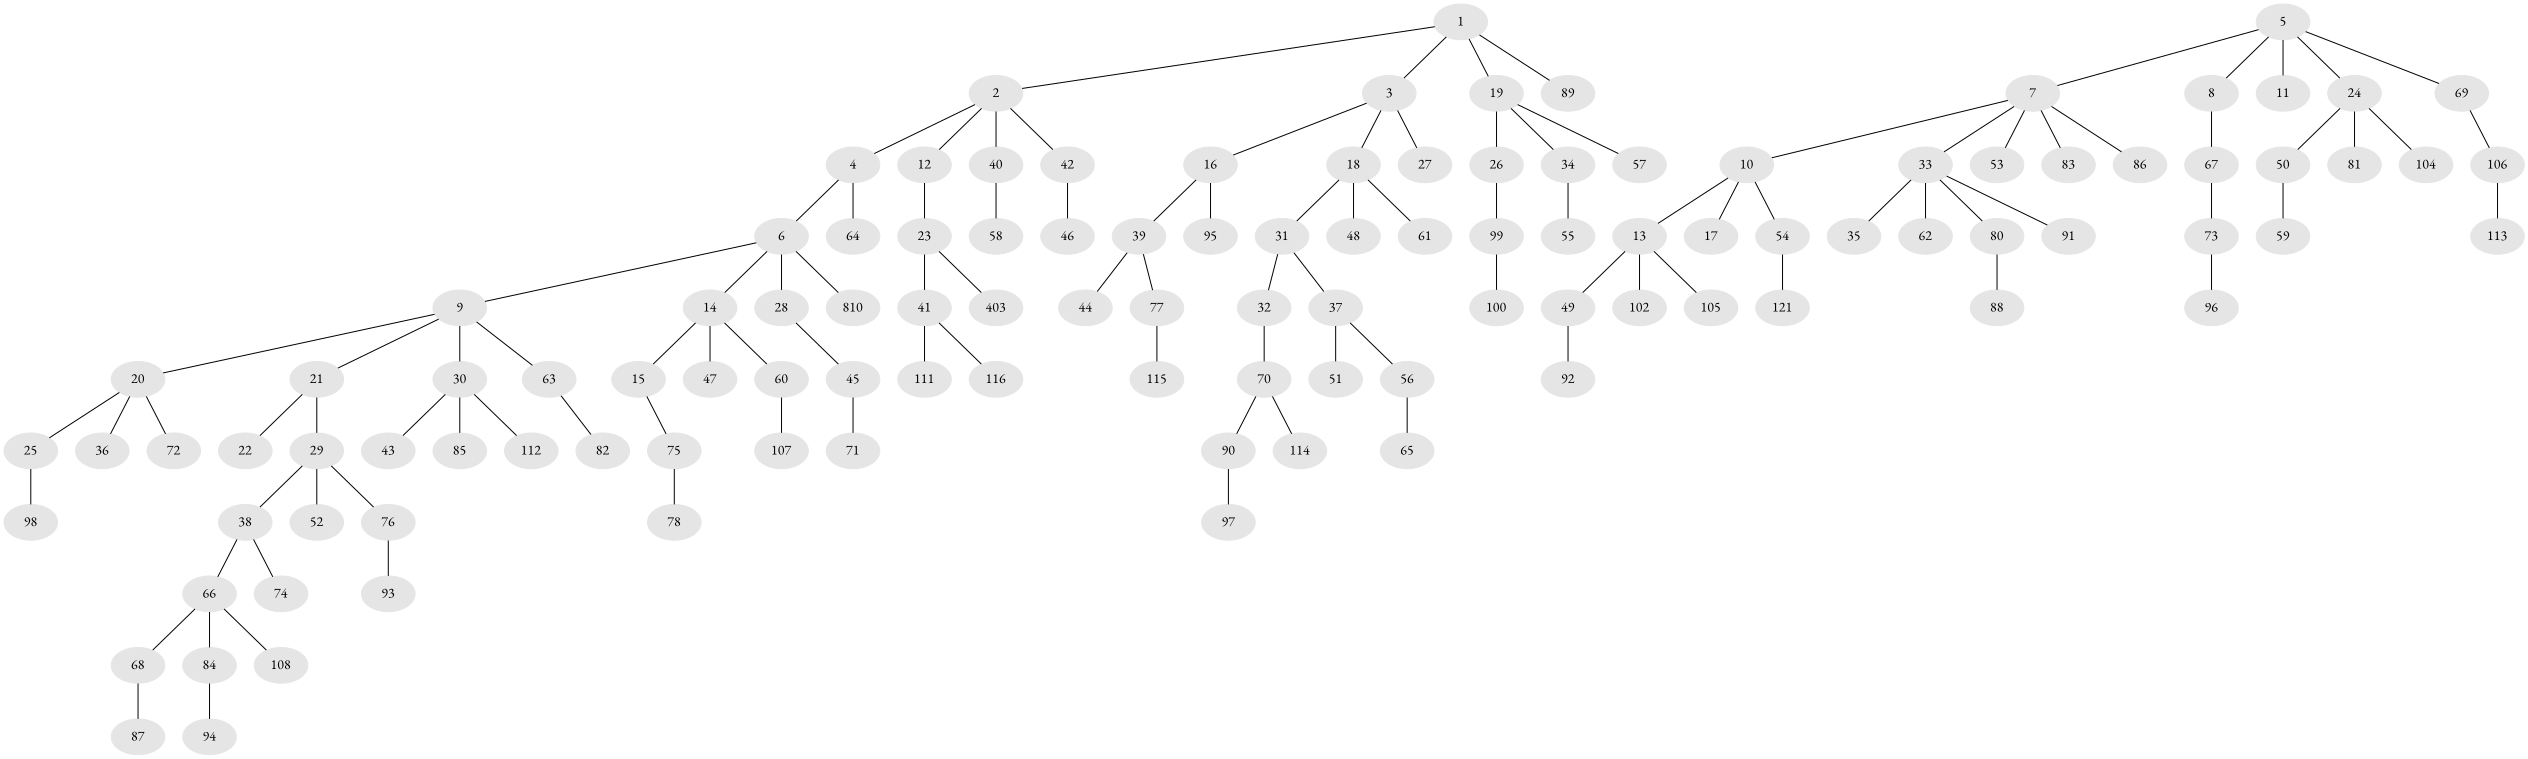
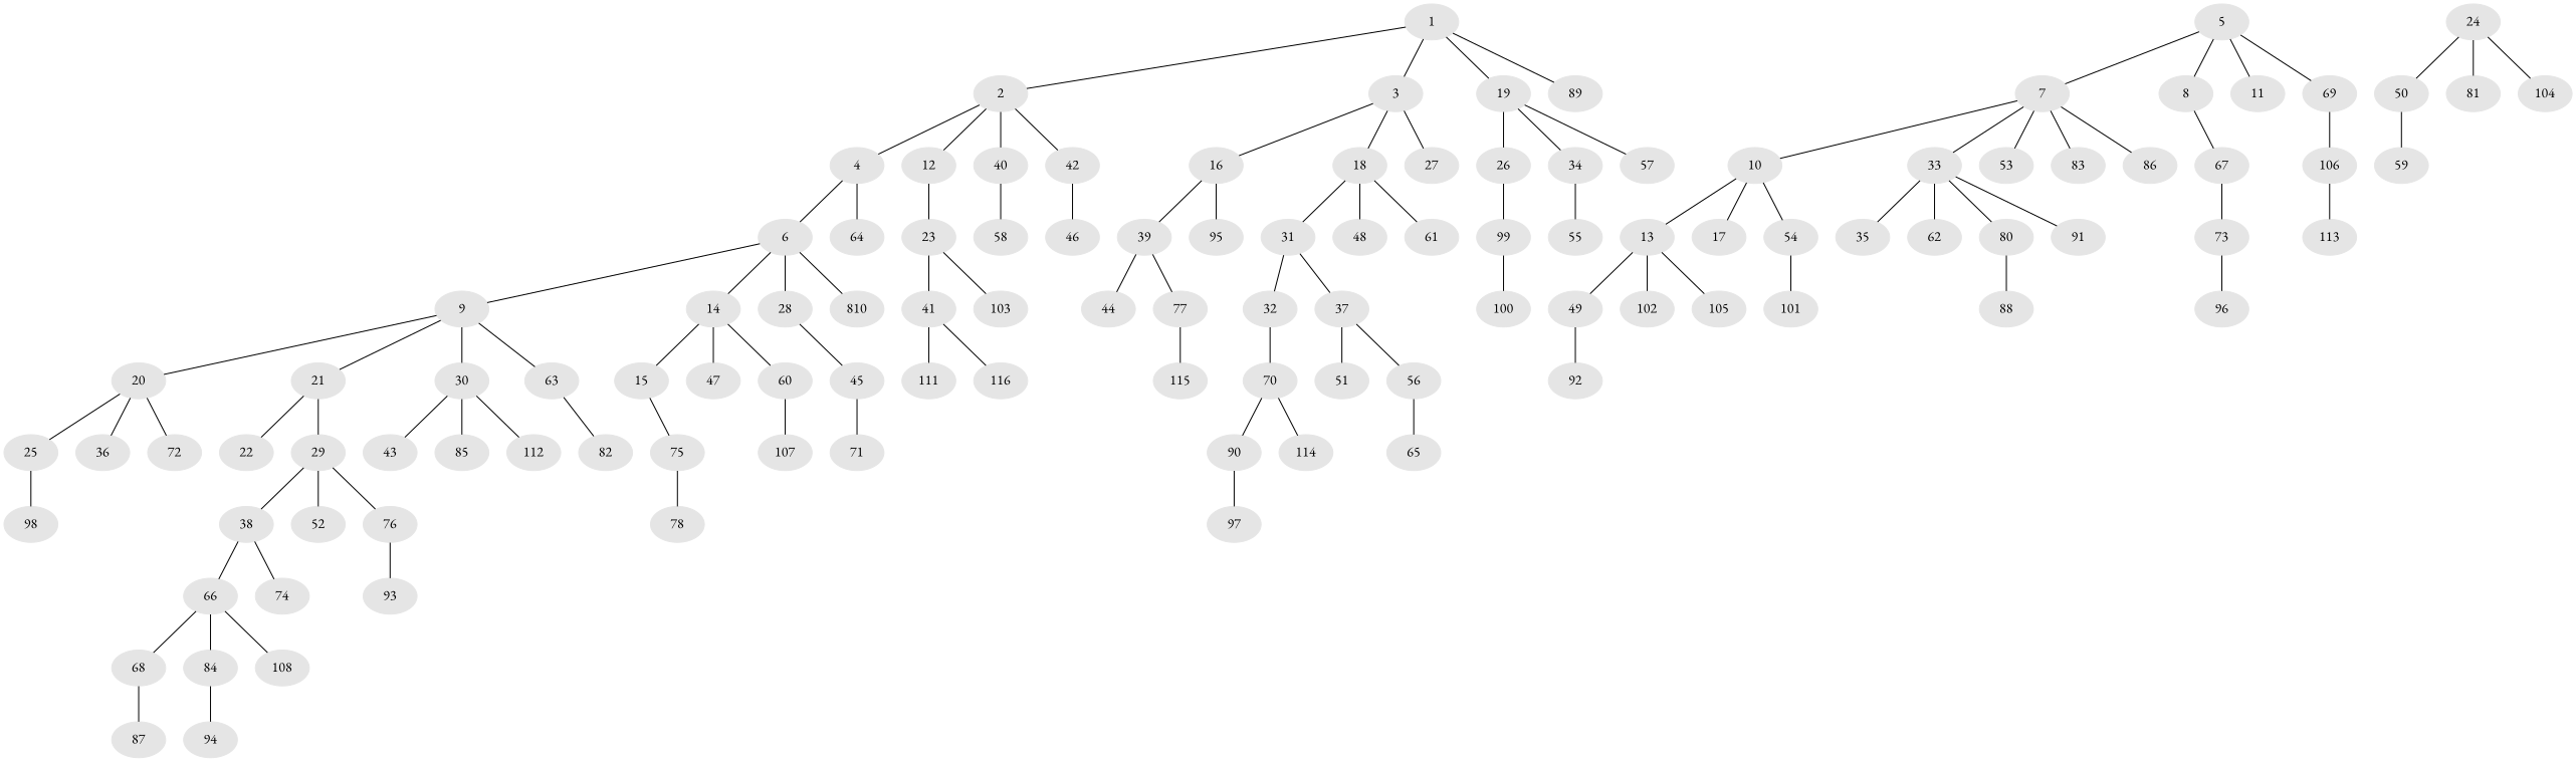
  graph {
    fontname="EB Garamond"
    node [color=gray90 fontname="EB Garamond" style=filled]
    edge [fontname="EB Garamond"]
    1
    2
    3
    19
    89
    4
    12
    40
    42
    16
    18
    27
    5
    7
    8
    11
    24
    69
    26
    34
    57
    6
    64
    23
    58
    46
    39
    95
    31
    48
    61
    9
    14
    28
    n35 [label=810]
    10
    33
    53
    83
    86
    67
    50
    81
    104
    106
    20
    21
    30
    63
    15
    47
    60
    45
    13
    17
    54
    35
    62
    80
    91
    73
    25
    36
    72
    22
    29
    43
    85
    112
    82
    49
    102
    105
-   101 [label=121]
+   101
    41
-   103 [label=403]
+   103
    92
    75
    107
    78
    44
    77
    32
    37
    99
    55
    98
    38
    52
    76
    66
    74
    111
    116
    59
    100
    71
    93
    70
    51
    56
    90
    114
    88
    65
    68
    84
    108
    115
    87
    94
    96
    113
    97
    1 -- 2
    1 -- 3
    1 -- 19
    1 -- 89
    2 -- 4
    2 -- 12
    2 -- 40
    2 -- 42
    3 -- 16
    3 -- 18
    3 -- 27
    19 -- 26
    19 -- 34
    19 -- 57
    4 -- 6
    4 -- 64
    12 -- 23
    40 -- 58
    42 -- 46
    16 -- 39
    16 -- 95
    18 -- 31
    18 -- 48
    18 -- 61
    5 -- 7
    5 -- 8
    5 -- 11
-   5 -- 24
    5 -- 69
    7 -- 10
    7 -- 33
    7 -- 53
    7 -- 83
    7 -- 86
    8 -- 67
    24 -- 50
    24 -- 81
    24 -- 104
    69 -- 106
    26 -- 99
    34 -- 55
    6 -- 9
    6 -- 14
    6 -- 28
    6 -- n35
    23 -- 41
    23 -- 103
    39 -- 44
    39 -- 77
    31 -- 32
    31 -- 37
    9 -- 20
    9 -- 21
    9 -- 30
    9 -- 63
    14 -- 15
    14 -- 47
    14 -- 60
    28 -- 45
    10 -- 13
    10 -- 17
    10 -- 54
    33 -- 35
    33 -- 62
    33 -- 80
    33 -- 91
    67 -- 73
    50 -- 59
    106 -- 113
    20 -- 25
    20 -- 36
    20 -- 72
    21 -- 22
    21 -- 29
    30 -- 43
    30 -- 85
    30 -- 112
    63 -- 82
    15 -- 75
    60 -- 107
    45 -- 71
    13 -- 49
    13 -- 102
    13 -- 105
    54 -- 101
    80 -- 88
    73 -- 96
    25 -- 98
    29 -- 38
    29 -- 52
    29 -- 76
    49 -- 92
    41 -- 111
    41 -- 116
    75 -- 78
    77 -- 115
    32 -- 70
    37 -- 51
    37 -- 56
    99 -- 100
    38 -- 66
    38 -- 74
    76 -- 93
    66 -- 68
    66 -- 84
    66 -- 108
    70 -- 90
    70 -- 114
    56 -- 65
    90 -- 97
    68 -- 87
    84 -- 94
  }
